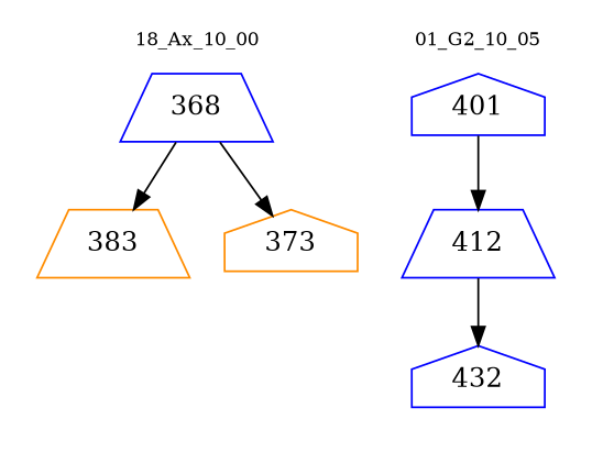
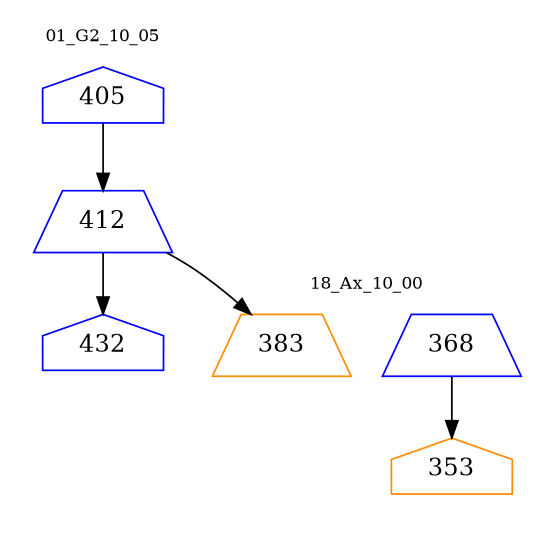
  digraph {
    node [color=blue shape=trapezium]
    edge [color=black]
    n1 [label=368]
    n2 [color=darkorange label=383]
-   n3 [color=darkorange label=373 shape=house]
+   n3 [color=darkorange label=353 shape=house]
    n4 [label=412]
-   n5 [label=401 shape=house]
+   n5 [label=405 shape=house]
    n6 [label=432 shape=house]
    subgraph cluster_1 {
      color=white
      fontsize=10
      label="18_Ax_10_00"
      n1
      n2
      n3
    }
    subgraph cluster_2 {
      color=white
      fontsize=10
      label="01_G2_10_05"
      n4
      n5
      n6
    }
-   n1 -> n2
+   n4 -> n2
    n1 -> n3
    n4 -> n6
    n5 -> n4
  }
